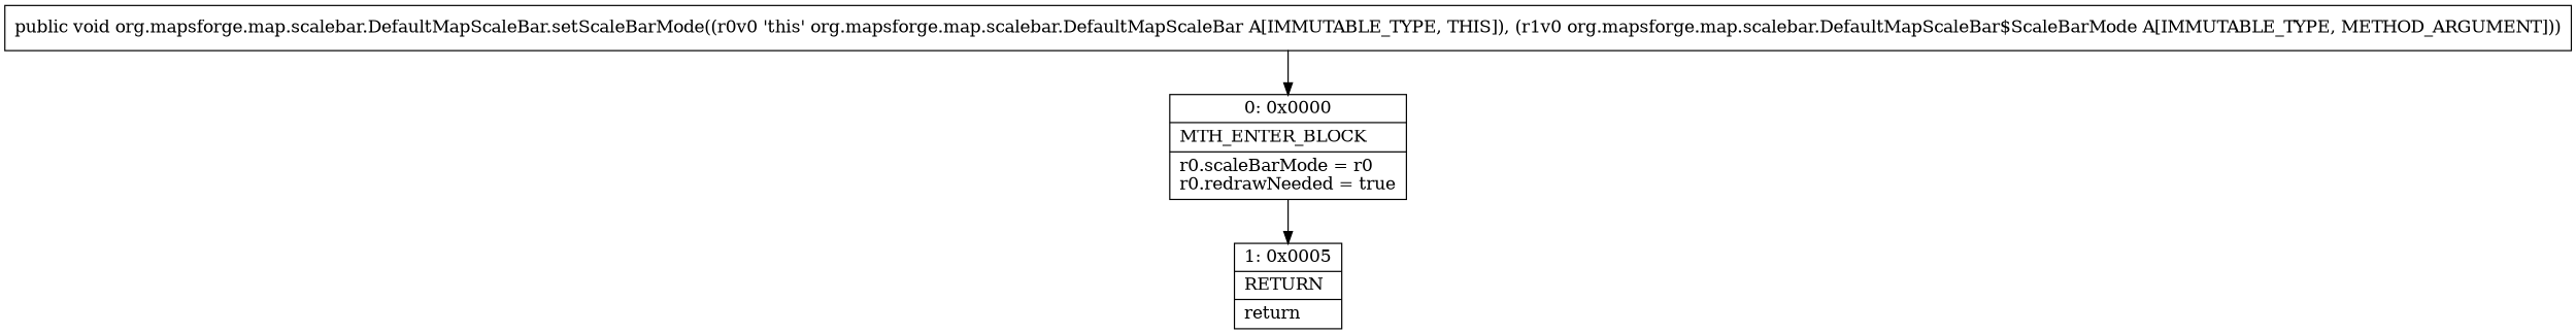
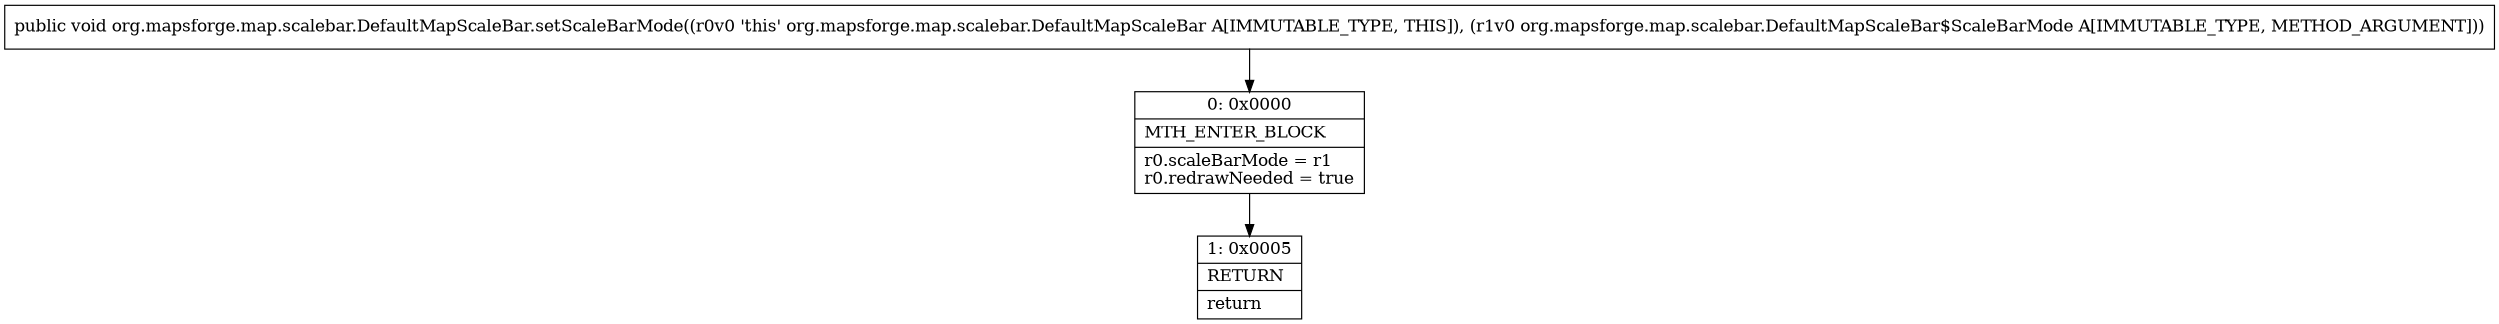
  digraph {
    node [shape=record]
-   n1 [label="{0\:\ 0x0000|MTH_ENTER_BLOCK\l|r0.scaleBarMode = r0\lr0.redrawNeeded = true\l}"]
+   n1 [label="{0\:\ 0x0000|MTH_ENTER_BLOCK\l|r0.scaleBarMode = r1\lr0.redrawNeeded = true\l}"]
    n2 [label="{1\:\ 0x0005|RETURN\l|return\l}"]
    n3 [label="{public void org.mapsforge.map.scalebar.DefaultMapScaleBar.setScaleBarMode((r0v0 'this' org.mapsforge.map.scalebar.DefaultMapScaleBar A[IMMUTABLE_TYPE, THIS]), (r1v0 org.mapsforge.map.scalebar.DefaultMapScaleBar$ScaleBarMode A[IMMUTABLE_TYPE, METHOD_ARGUMENT])) }"]
    n1 -> n2
    n3 -> n1
  }
